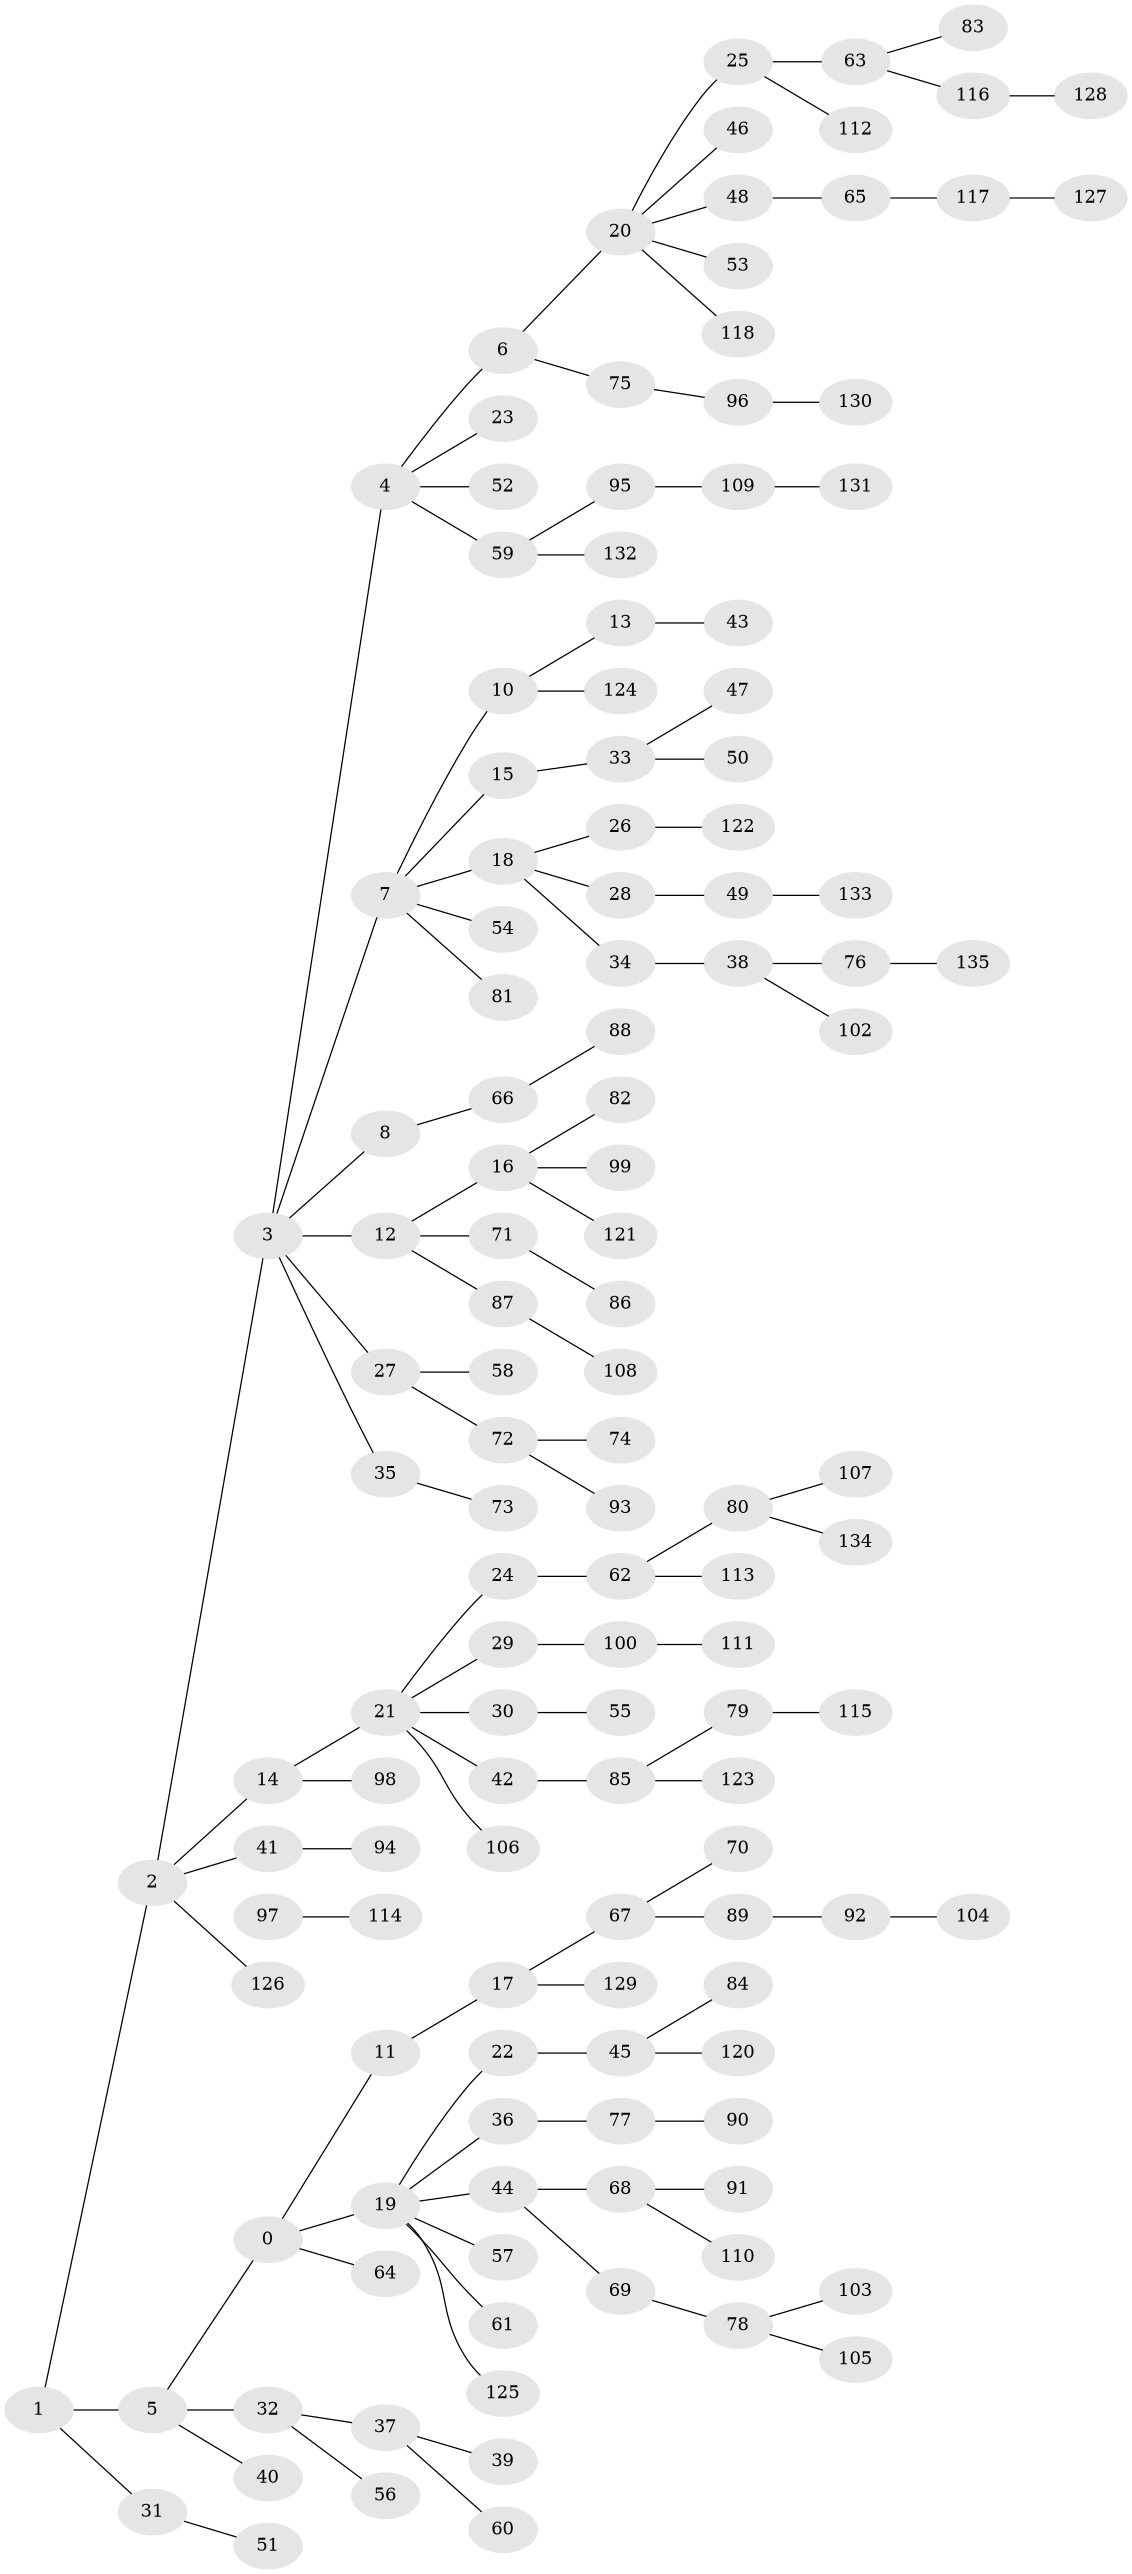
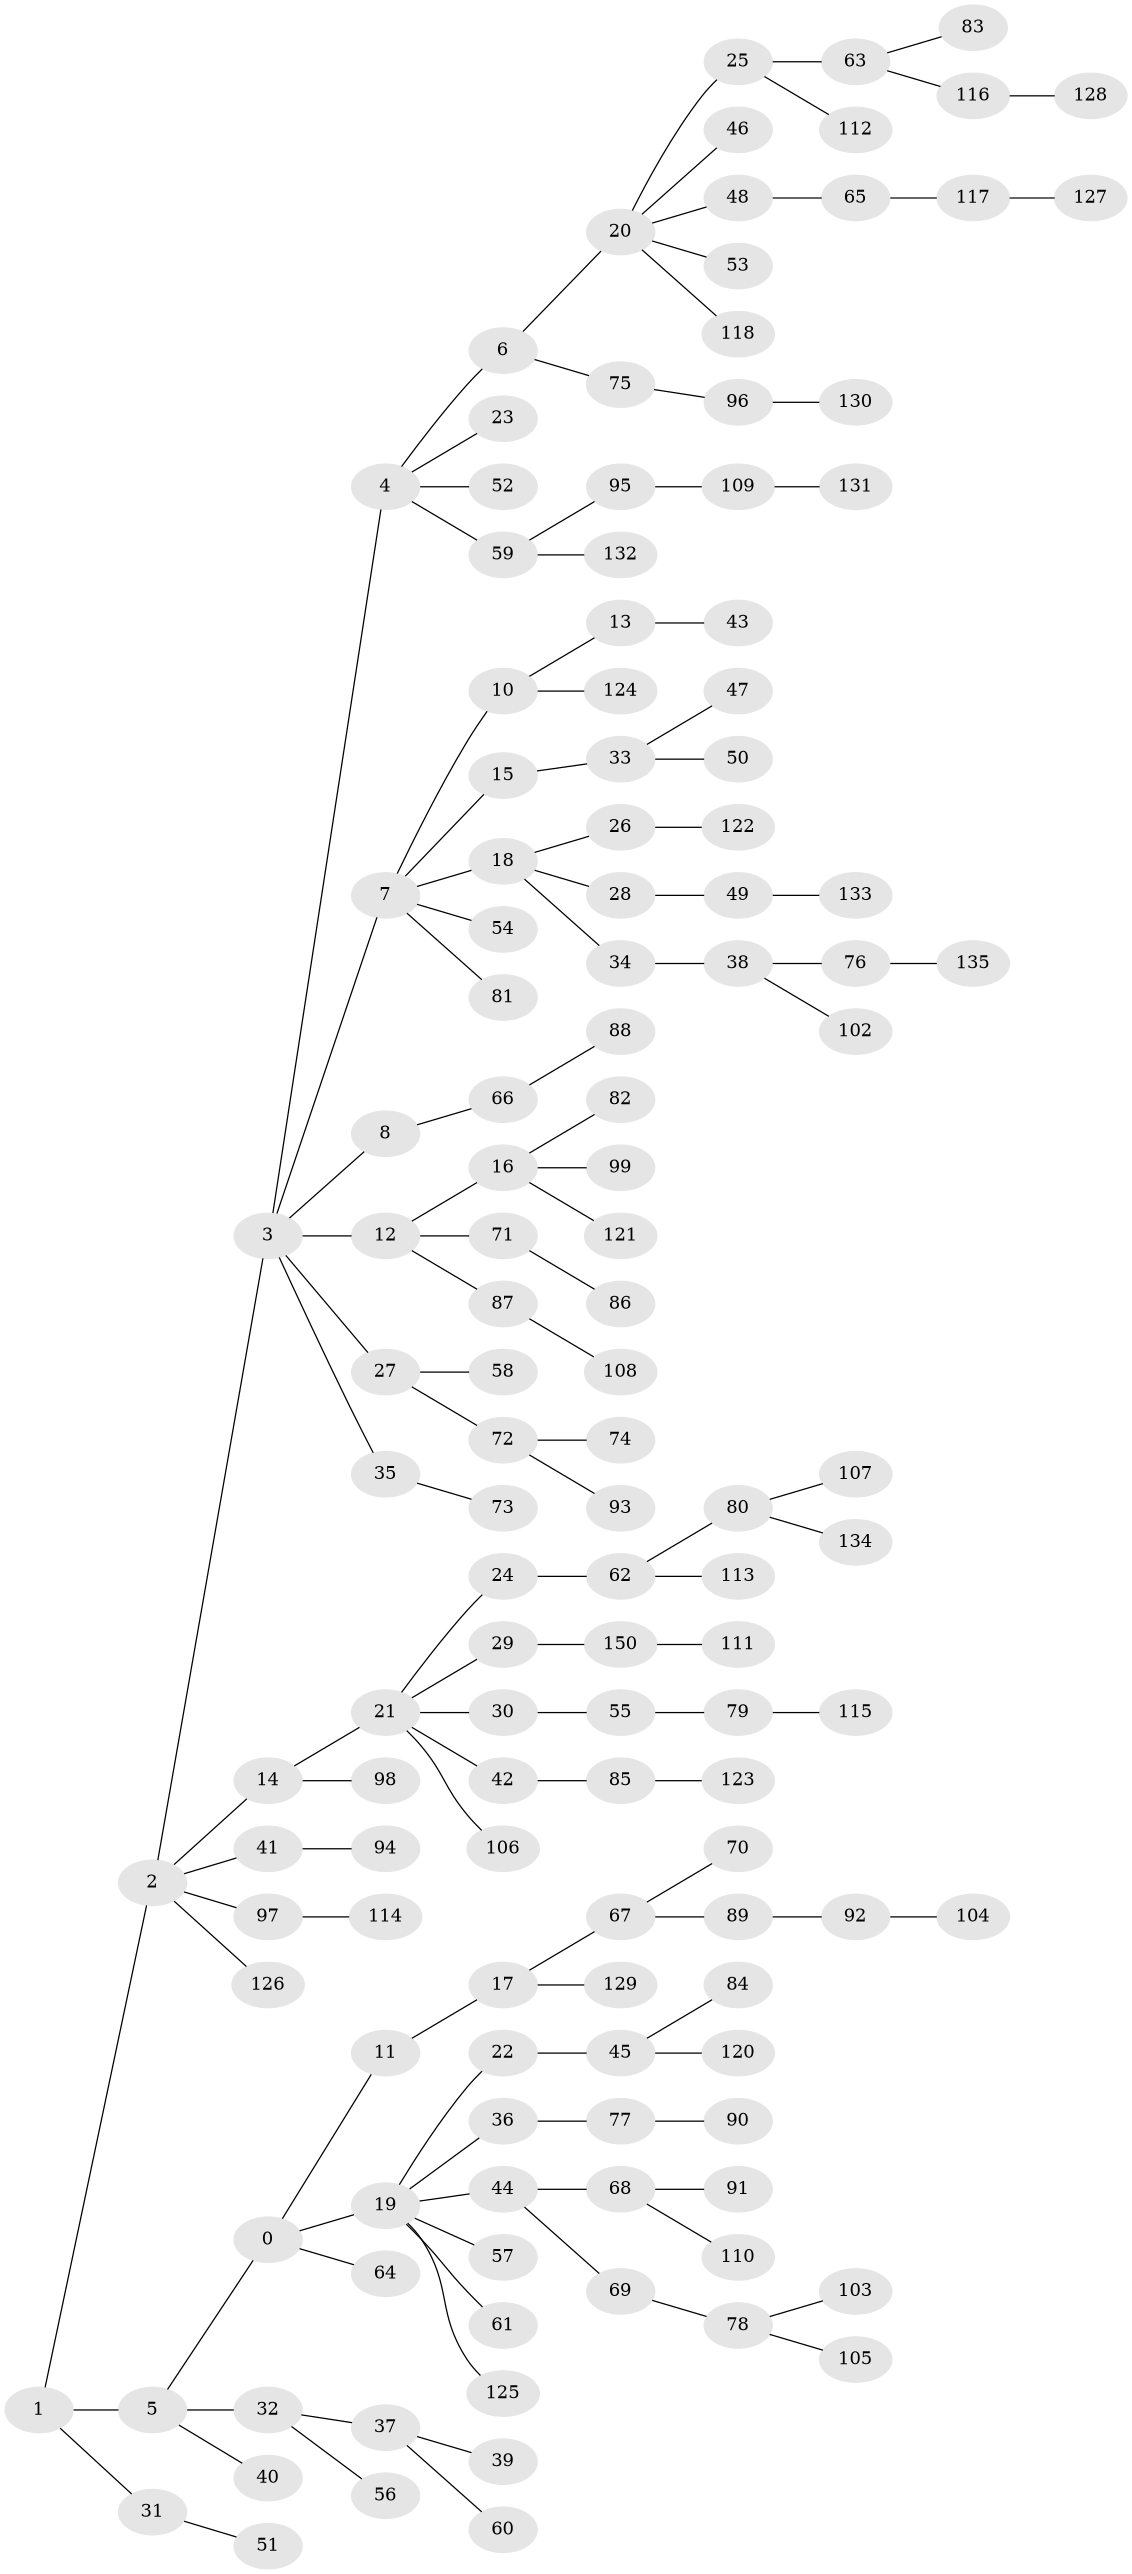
  graph {
    rankdir=LR
    node [color=gray90 style=filled]
    1
    2
    5
    31
    3
    14
    41
    97
    126
    n10 [label=0]
    32
    40
    51
    4
    7
    8
    12
    27
    35
    21
    98
    94
    114
    6
    23
    52
    59
    10
    15
    18
    54
    81
    66
    16
    71
    87
    58
    72
    73
    20
    75
    95
    132
    11
    19
    64
    37
    56
    25
    46
    48
    53
    118
    96
    13
    124
    33
    26
    28
    34
    88
    17
    22
    36
    44
    57
    61
    125
    43
    67
    129
    82
    99
    121
    86
    108
    24
    29
    30
    42
    106
    47
    50
    70
    89
    122
    49
    38
    45
    77
    68
    69
    63
    112
    65
    62
-   100
+   100 [label=150]
    55
    85
    84
    120
    80
    113
    83
    116
    74
    93
    133
    111
    79
    39
    60
    76
    102
    90
    135
    123
    91
    110
    78
    117
    115
    109
    107
    134
    128
    127
    92
    103
    105
    130
    104
    131
    1 -- 2
    1 -- 5
    1 -- 31
    2 -- 3
    2 -- 14
    2 -- 41
+   2 -- 97
    2 -- 126
    5 -- n10
    5 -- 32
    5 -- 40
    31 -- 51
    3 -- 4
    3 -- 7
    3 -- 8
    3 -- 12
    3 -- 27
    3 -- 35
    14 -- 21
    14 -- 98
    41 -- 94
    97 -- 114
    n10 -- 11
    n10 -- 19
    n10 -- 64
    32 -- 37
    32 -- 56
    4 -- 6
    4 -- 23
    4 -- 52
    4 -- 59
    7 -- 10
    7 -- 15
    7 -- 18
    7 -- 54
    7 -- 81
    8 -- 66
    12 -- 16
    12 -- 71
    12 -- 87
    27 -- 58
    27 -- 72
    35 -- 73
    21 -- 24
    21 -- 29
    21 -- 30
    21 -- 42
    21 -- 106
    6 -- 20
    6 -- 75
    59 -- 95
    59 -- 132
    10 -- 13
    10 -- 124
    15 -- 33
    18 -- 26
    18 -- 28
    18 -- 34
    66 -- 88
    16 -- 82
    16 -- 99
    16 -- 121
    71 -- 86
    87 -- 108
    72 -- 74
    72 -- 93
    20 -- 25
    20 -- 46
    20 -- 48
    20 -- 53
    20 -- 118
    75 -- 96
    95 -- 109
    11 -- 17
    19 -- 22
    19 -- 36
    19 -- 44
    19 -- 57
    19 -- 61
    19 -- 125
    37 -- 39
    37 -- 60
    25 -- 63
    25 -- 112
    48 -- 65
    96 -- 130
    13 -- 43
    33 -- 47
    33 -- 50
    26 -- 122
    28 -- 49
    34 -- 38
    17 -- 67
    17 -- 129
    22 -- 45
    36 -- 77
    44 -- 68
    44 -- 69
    67 -- 70
    67 -- 89
    24 -- 62
    29 -- 100
    30 -- 55
    42 -- 85
    89 -- 92
    49 -- 133
    38 -- 76
    38 -- 102
    45 -- 84
    45 -- 120
    77 -- 90
    68 -- 91
    68 -- 110
    69 -- 78
    63 -- 83
    63 -- 116
    65 -- 117
    62 -- 80
    62 -- 113
    100 -- 111
-   85 -- 79
+   55 -- 79
    85 -- 123
    80 -- 107
    80 -- 134
    116 -- 128
    79 -- 115
    76 -- 135
    78 -- 103
    78 -- 105
    117 -- 127
    109 -- 131
    92 -- 104
  }
